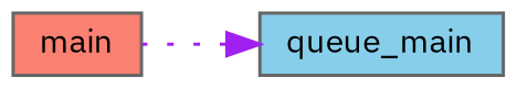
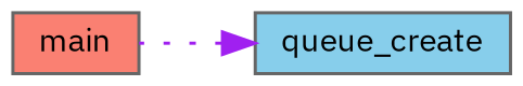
  digraph {
    rankdir=RL
    fontname="IBM Plex Sans"
    node [fontname="IBM Plex Sans" fontsize=10 shape=box style=filled]
-   n1 [color=gray40 fillcolor=skyblue fontcolor=black height=0.2 label=queue_main width=0.4]
+   n1 [color=gray40 fillcolor=skyblue fontcolor=black height=0.2 label=queue_create width=0.4]
    n2 [color=grey40 fillcolor=salmon height=0.2 label=main width=0.4]
    n1 -> n2 [color=purple dir=back fontname="IBM Plex Sans" fontsize=10 labelfontname=Helvetica labelfontsize=10 style=dotted]
  }
